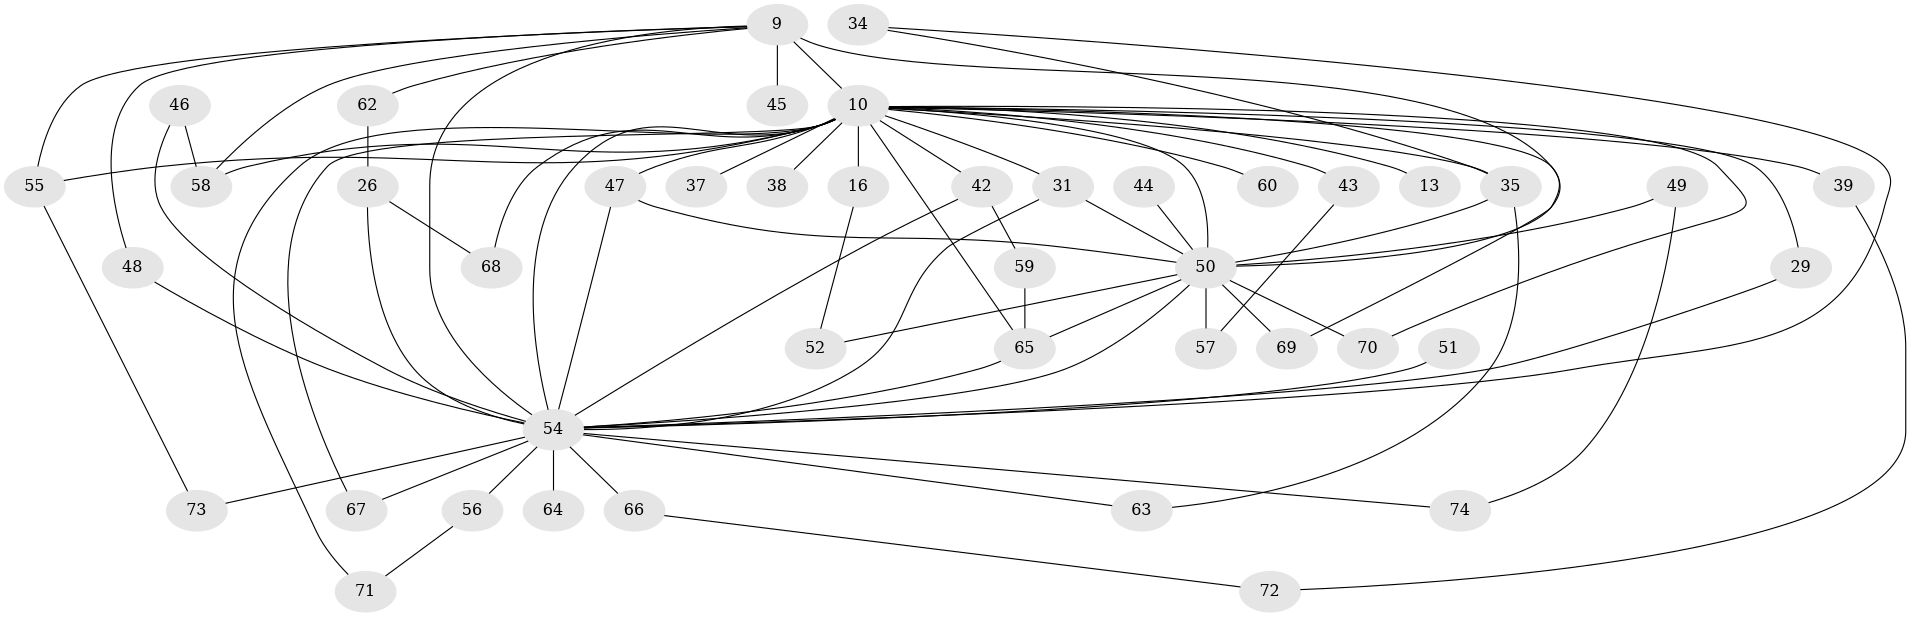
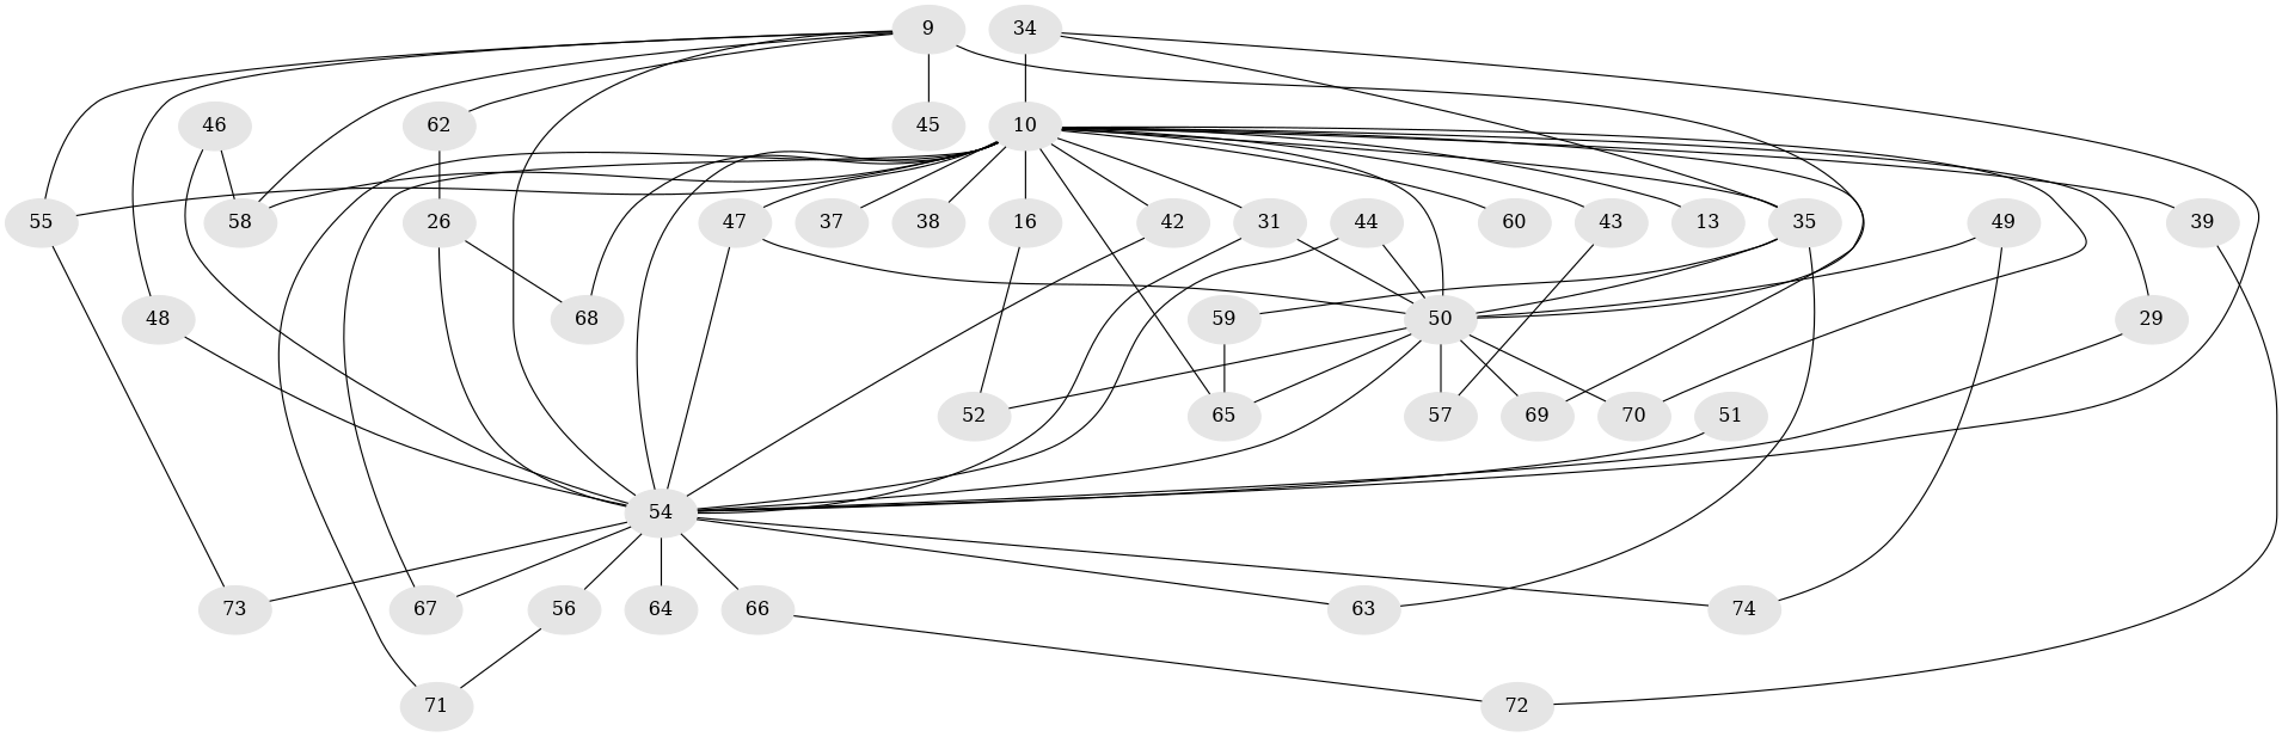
  graph {
    node [color=gray90 style=filled]
    9 [super="+8"]
    10 [super="+1+5"]
    45
    48
    50 [super="+18+7"]
    54 [super="+36+53+4"]
    55
    58 [super="+24"]
    62
    13
    16
    29
    31
    35 [super="+22"]
    37
    38
    39 [super="+25"]
    42 [super="+23"]
    43 [super="+40"]
    47 [super="+15+32"]
    60 [super="+17"]
    65 [super="+27+33"]
    67
    68
    69
    70
    71
    26 [super="+14"]
    52
    57
    63
    74
    56 [super="+30"]
    64
    66 [super="+12"]
    73 [super="+61"]
    72
    59
    34
    44 [super="+41"]
    46
    49
    51
-   9 -- 10 [weight=8]
+   34 -- 10 [weight=8]
    9 -- 45
    9 -- 48
    9 -- 50 [weight=4]
    9 -- 54 [weight=6]
    9 -- 55
    9 -- 58
    9 -- 62 [weight=2]
    10 -- 50 [weight=9]
    10 -- 54 [weight=10]
    10 -- 55
    10 -- 58 [weight=3]
    10 -- 13 [weight=2]
    10 -- 16 [weight=2]
    10 -- 29
    10 -- 31
    10 -- 35 [weight=2]
    10 -- 37 [weight=2]
    10 -- 38 [weight=2]
    10 -- 39 [weight=2]
    10 -- 42 [weight=2]
    10 -- 43 [weight=2]
    10 -- 47
    10 -- 60 [weight=2]
    10 -- 65 [weight=3]
    10 -- 67
    10 -- 68
    10 -- 69
    10 -- 70
    10 -- 71
    48 -- 54
    50 -- 54 [weight=6]
    50 -- 65
    50 -- 69
    50 -- 70
    50 -- 52
    50 -- 57
    54 -- 67
    54 -- 63
    54 -- 74
    54 -- 56 [weight=3]
    54 -- 64 [weight=2]
    54 -- 66 [weight=3]
    54 -- 73 [weight=2]
    55 -- 73
    62 -- 26
    16 -- 52
    29 -- 54
    31 -- 50
    31 -- 54
    35 -- 50
    35 -- 63
    39 -- 72
    42 -- 54
-   42 -- 59
+   35 -- 59
    43 -- 57
    47 -- 50 [weight=2]
    47 -- 54
    26 -- 54 [weight=2]
    26 -- 68
    56 -- 71
    66 -- 72
    59 -- 65
    34 -- 54
    34 -- 35
    44 -- 50 [weight=2]
-   65 -- 54
+   44 -- 54
    46 -- 54
    46 -- 58
    49 -- 50 [weight=2]
    49 -- 74
    51 -- 54
  }
